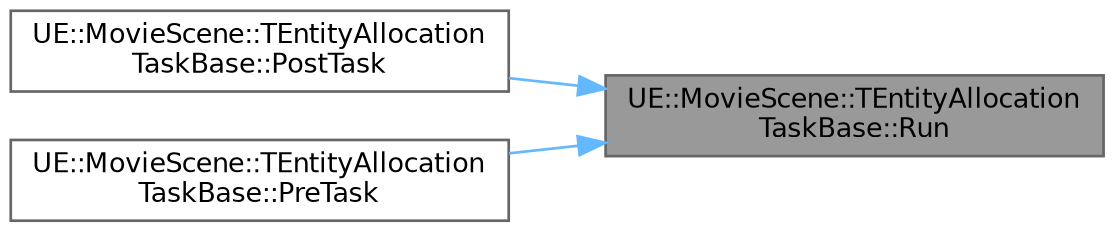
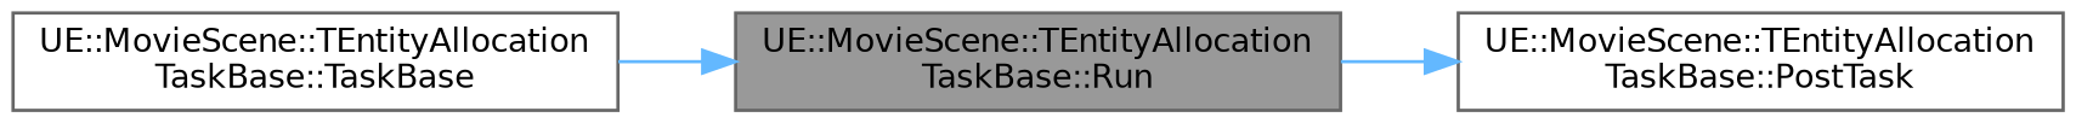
  digraph {
    rankdir=LR
    node [color=grey40 fillcolor=white fontname=Helvetica fontsize=10 shape=box style=filled]
    edge [color=steelblue1 fontname=Helvetica fontsize=10 labelfontname=Helvetica labelfontsize=10 style=solid]
    n1 [color=gray40 fillcolor=grey60 fontcolor=black height=0.2 label="UE::MovieScene::TEntityAllocation\lTaskBase::Run" width=0.4]
    n2 [height=0.2 label="UE::MovieScene::TEntityAllocation\lTaskBase::PostTask" width=0.4]
-   n3 [height=0.2 label="UE::MovieScene::TEntityAllocation\lTaskBase::PreTask" width=0.4]
-   n2 -> n1
+   n3 [height=0.2 label="UE::MovieScene::TEntityAllocation\lTaskBase::TaskBase" width=0.4]
+   n1 -> n2
    n3 -> n1
  }
